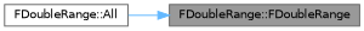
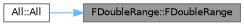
  digraph {
    rankdir=RL
    node [fontname=Helvetica fontsize=10 shape=box style=filled]
    n1 [color=gray40 fillcolor=grey60 fontcolor=black height=0.2 label="FDoubleRange::FDoubleRange" width=0.4]
-   n2 [color=grey40 fillcolor=white height=0.2 label="FDoubleRange::All" width=0.4]
+   n2 [color=grey40 fillcolor=white height=0.2 label="All::All" width=0.4]
    n1 -> n2 [color=steelblue1 dir=back fontname=Helvetica fontsize=10 labelfontname=Helvetica labelfontsize=10 style=solid]
  }
